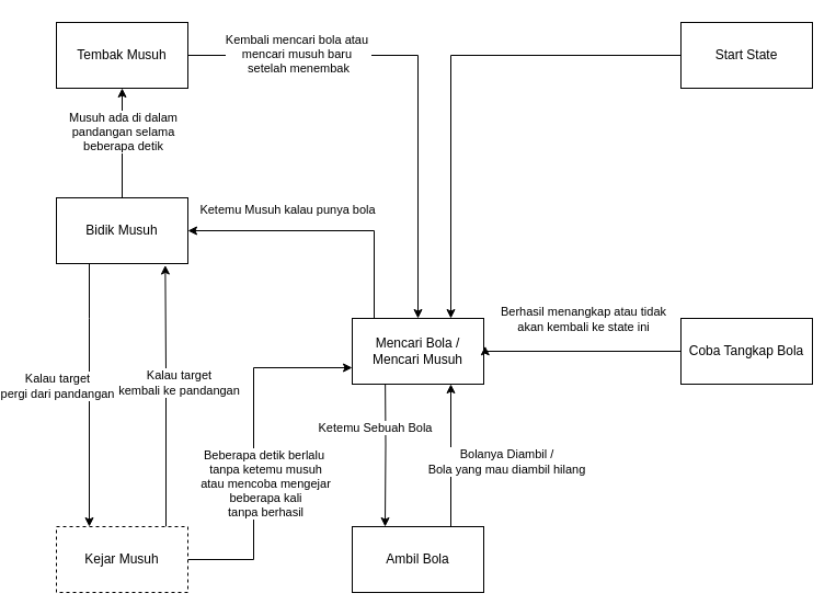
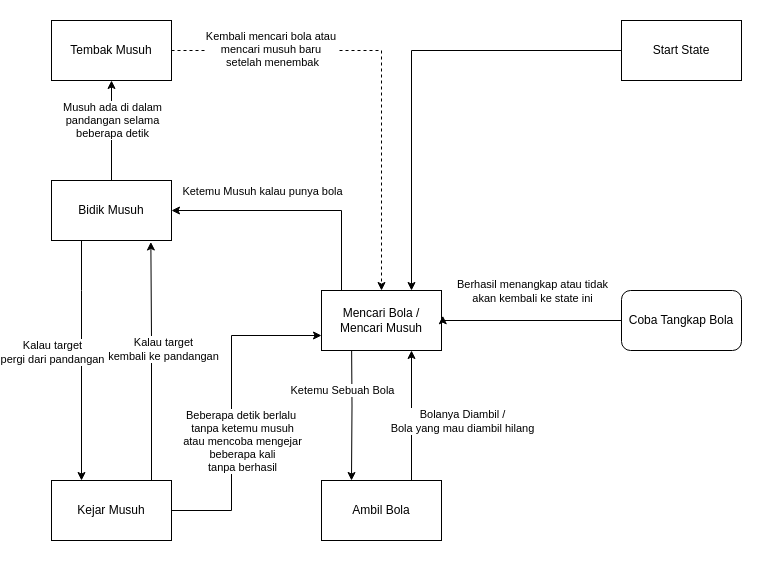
  <mxCell id="0" />
  <mxCell id="1" parent="0" />
  <mxCell id="2" style="edgeStyle=orthogonalEdgeStyle;rounded=0;orthogonalLoop=1;jettySize=auto;html=1;entryX=0.25;entryY=0;entryDx=0;entryDy=0;" parent="1" target="9" edge="1"><mxGeometry relative="1" as="geometry"><mxPoint x="320" y="330" as="sourcePoint" /><mxPoint x="350" y="460" as="targetPoint" /><Array as="points" /></mxGeometry></mxCell>
  <mxCell id="3" value="Ketemu Sebuah Bola" style="edgeLabel;html=1;align=center;verticalAlign=middle;resizable=0;points=[];" parent="2" vertex="1" connectable="0"><mxGeometry x="0.185" y="2" relative="1" as="geometry"><mxPoint x="-12" y="-29" as="offset" /></mxGeometry></mxCell>
  <mxCell id="4" style="edgeStyle=orthogonalEdgeStyle;rounded=0;orthogonalLoop=1;jettySize=auto;html=1;entryX=1;entryY=0.5;entryDx=0;entryDy=0;" parent="1" source="6" target="14" edge="1"><mxGeometry relative="1" as="geometry"><Array as="points"><mxPoint x="310" y="210" /><mxPoint x="140" y="210" /></Array></mxGeometry></mxCell>
  <mxCell id="5" value="Ketemu Musuh kalau punya bola" style="edgeLabel;html=1;align=center;verticalAlign=middle;resizable=0;points=[];" parent="4" vertex="1" connectable="0"><mxGeometry x="0.54" y="-3" relative="1" as="geometry"><mxPoint x="33" y="-17" as="offset" /></mxGeometry></mxCell>
  <mxCell id="6" value="&lt;div&gt;Mencari Bola / &lt;br&gt;&lt;/div&gt;&lt;div&gt;Mencari Musuh&lt;/div&gt;" style="rounded=0;whiteSpace=wrap;html=1;" parent="1" vertex="1"><mxGeometry x="290" y="290" width="120" height="60" as="geometry" /></mxCell>
  <mxCell id="7" value="" style="edgeStyle=orthogonalEdgeStyle;rounded=0;orthogonalLoop=1;jettySize=auto;html=1;entryX=0.75;entryY=1;entryDx=0;entryDy=0;" parent="1" target="6" edge="1"><mxGeometry relative="1" as="geometry"><mxPoint x="390.034" y="480" as="sourcePoint" /><mxPoint x="390" y="350" as="targetPoint" /><Array as="points"><mxPoint x="380" y="480" /></Array></mxGeometry></mxCell>
  <mxCell id="8" value="&lt;div&gt;Bolanya Diambil / &lt;br&gt;&lt;/div&gt;&lt;div&gt;Bola yang mau diambil hilang&lt;br&gt;&lt;/div&gt;" style="edgeLabel;html=1;align=center;verticalAlign=middle;resizable=0;points=[];" parent="7" vertex="1" connectable="0"><mxGeometry x="-0.169" y="-1" relative="1" as="geometry"><mxPoint x="49" y="-12" as="offset" /></mxGeometry></mxCell>
  <mxCell id="9" value="&lt;div&gt;Ambil Bola&lt;/div&gt;" style="rounded=0;whiteSpace=wrap;html=1;" parent="1" vertex="1"><mxGeometry x="290" y="480" width="120" height="60" as="geometry" /></mxCell>
  <mxCell id="10" style="edgeStyle=orthogonalEdgeStyle;rounded=0;orthogonalLoop=1;jettySize=auto;html=1;entryX=0.25;entryY=0;entryDx=0;entryDy=0;" parent="1" source="14" target="19" edge="1"><mxGeometry relative="1" as="geometry"><Array as="points"><mxPoint x="50" y="290" /><mxPoint x="50" y="290" /></Array></mxGeometry></mxCell>
  <mxCell id="11" value="&lt;div&gt;Kalau target&lt;/div&gt;&lt;div&gt;pergi dari pandangan&lt;br&gt;&lt;/div&gt;" style="edgeLabel;html=1;align=center;verticalAlign=middle;resizable=0;points=[];" parent="10" vertex="1" connectable="0"><mxGeometry x="-0.071" y="-2" relative="1" as="geometry"><mxPoint x="-28" as="offset" /></mxGeometry></mxCell>
  <mxCell id="12" style="edgeStyle=orthogonalEdgeStyle;rounded=0;orthogonalLoop=1;jettySize=auto;html=1;entryX=0.5;entryY=1;entryDx=0;entryDy=0;" parent="1" source="14" target="22" edge="1"><mxGeometry relative="1" as="geometry" /></mxCell>
  <mxCell id="13" value="&lt;div&gt;Musuh ada di dalam &lt;br&gt;&lt;/div&gt;&lt;div&gt;pandangan selama&lt;/div&gt;&lt;div&gt;beberapa detik&lt;br&gt;&lt;/div&gt;" style="edgeLabel;html=1;align=center;verticalAlign=middle;resizable=0;points=[];" parent="12" vertex="1" connectable="0"><mxGeometry x="0.218" y="1" relative="1" as="geometry"><mxPoint x="1" as="offset" /></mxGeometry></mxCell>
  <mxCell id="14" value="Bidik Musuh" style="rounded=0;whiteSpace=wrap;html=1;" parent="1" vertex="1"><mxGeometry x="20" y="180" width="120" height="60" as="geometry" /></mxCell>
  <mxCell id="15" style="edgeStyle=orthogonalEdgeStyle;rounded=0;orthogonalLoop=1;jettySize=auto;html=1;entryX=0.828;entryY=1.025;entryDx=0;entryDy=0;entryPerimeter=0;" parent="1" source="19" target="14" edge="1"><mxGeometry relative="1" as="geometry"><Array as="points"><mxPoint x="120" y="340" /><mxPoint x="119" y="340" /></Array></mxGeometry></mxCell>
  <mxCell id="16" value="&lt;div&gt;Kalau target&lt;/div&gt;&lt;div&gt;kembali ke pandangan&lt;/div&gt;" style="edgeLabel;html=1;align=center;verticalAlign=middle;resizable=0;points=[];" parent="15" vertex="1" connectable="0"><mxGeometry x="0.043" relative="1" as="geometry"><mxPoint x="11" y="-8" as="offset" /></mxGeometry></mxCell>
  <mxCell id="17" style="edgeStyle=orthogonalEdgeStyle;rounded=0;orthogonalLoop=1;jettySize=auto;html=1;entryX=0;entryY=0.75;entryDx=0;entryDy=0;" parent="1" source="19" target="6" edge="1"><mxGeometry relative="1" as="geometry"><Array as="points"><mxPoint x="200" y="510" /><mxPoint x="200" y="335" /></Array></mxGeometry></mxCell>
  <mxCell id="18" value="&lt;div&gt;Beberapa detik berlalu&amp;nbsp;&lt;/div&gt;&lt;div&gt;tanpa ketemu musuh&lt;/div&gt;&lt;div&gt;atau mencoba mengejar&lt;/div&gt;&lt;div&gt;beberapa kali&lt;/div&gt;&lt;div&gt;tanpa berhasil&lt;br&gt;&lt;/div&gt;" style="edgeLabel;html=1;align=center;verticalAlign=middle;resizable=0;points=[];" parent="17" vertex="1" connectable="0"><mxGeometry x="-0.013" relative="1" as="geometry"><mxPoint x="10" y="30" as="offset" /></mxGeometry></mxCell>
- <mxCell id="19" value="Kejar Musuh" style="rounded=0;whiteSpace=wrap;html=1;dashed=1;" parent="1" vertex="1"><mxGeometry x="20" y="480" width="120" height="60" as="geometry" /></mxCell>
- <mxCell id="20" style="edgeStyle=orthogonalEdgeStyle;rounded=0;orthogonalLoop=1;jettySize=auto;html=1;entryX=0.5;entryY=0;entryDx=0;entryDy=0;" parent="1" source="22" target="6" edge="1"><mxGeometry relative="1" as="geometry"><mxPoint x="330" y="290" as="targetPoint" /><Array as="points"><mxPoint x="350" y="50" /></Array></mxGeometry></mxCell>
+ <mxCell id="19" value="Kejar Musuh" style="rounded=0;whiteSpace=wrap;html=1;" parent="1" vertex="1"><mxGeometry x="20" y="480" width="120" height="60" as="geometry" /></mxCell>
+ <mxCell id="20" style="edgeStyle=orthogonalEdgeStyle;rounded=0;orthogonalLoop=1;jettySize=auto;html=1;entryX=0.5;entryY=0;entryDx=0;entryDy=0;dashed=1;" parent="1" source="22" target="6" edge="1"><mxGeometry relative="1" as="geometry"><mxPoint x="330" y="290" as="targetPoint" /><Array as="points"><mxPoint x="350" y="50" /></Array></mxGeometry></mxCell>
  <mxCell id="21" value="&lt;div&gt;Kembali mencari bola atau&amp;nbsp;&lt;/div&gt;&lt;div&gt;mencari musuh baru&amp;nbsp;&lt;/div&gt;&lt;div&gt;setelah menembak&lt;/div&gt;" style="edgeLabel;html=1;align=center;verticalAlign=middle;resizable=0;points=[];" parent="20" vertex="1" connectable="0"><mxGeometry x="-0.592" y="2" relative="1" as="geometry"><mxPoint x="8" as="offset" /></mxGeometry></mxCell>
  <mxCell id="22" value="Tembak Musuh" style="rounded=0;whiteSpace=wrap;html=1;" parent="1" vertex="1"><mxGeometry x="20" y="20" width="120" height="60" as="geometry" /></mxCell>
  <mxCell id="23" style="edgeStyle=orthogonalEdgeStyle;rounded=0;orthogonalLoop=1;jettySize=auto;html=1;entryX=1.011;entryY=0.421;entryDx=0;entryDy=0;entryPerimeter=0;" parent="1" source="25" target="6" edge="1"><mxGeometry relative="1" as="geometry"><Array as="points"><mxPoint x="411" y="320" /></Array></mxGeometry></mxCell>
  <mxCell id="24" value="&lt;div&gt;Berhasil menangkap atau tidak&lt;/div&gt;&lt;div&gt;akan kembali ke state ini&lt;br&gt;&lt;/div&gt;" style="edgeLabel;html=1;align=center;verticalAlign=middle;resizable=0;points=[];" parent="23" vertex="1" connectable="0"><mxGeometry x="0.071" y="-4" relative="1" as="geometry"><mxPoint x="8" y="-26" as="offset" /></mxGeometry></mxCell>
- <mxCell id="25" value="Coba Tangkap Bola" style="rounded=0;whiteSpace=wrap;html=1;" parent="1" vertex="1"><mxGeometry x="590" y="290" width="120" height="60" as="geometry" /></mxCell>
+ <mxCell id="25" value="Coba Tangkap Bola" style="whiteSpace=wrap;html=1;rounded=1;" parent="1" vertex="1"><mxGeometry x="590" y="290" width="120" height="60" as="geometry" /></mxCell>
  <mxCell id="26" style="edgeStyle=orthogonalEdgeStyle;rounded=0;orthogonalLoop=1;jettySize=auto;html=1;entryX=0.75;entryY=0;entryDx=0;entryDy=0;" parent="1" source="27" target="6" edge="1"><mxGeometry relative="1" as="geometry" /></mxCell>
  <mxCell id="27" value="Start State" style="rounded=0;whiteSpace=wrap;html=1;" parent="1" vertex="1"><mxGeometry x="590" y="20" width="120" height="60" as="geometry" /></mxCell>
